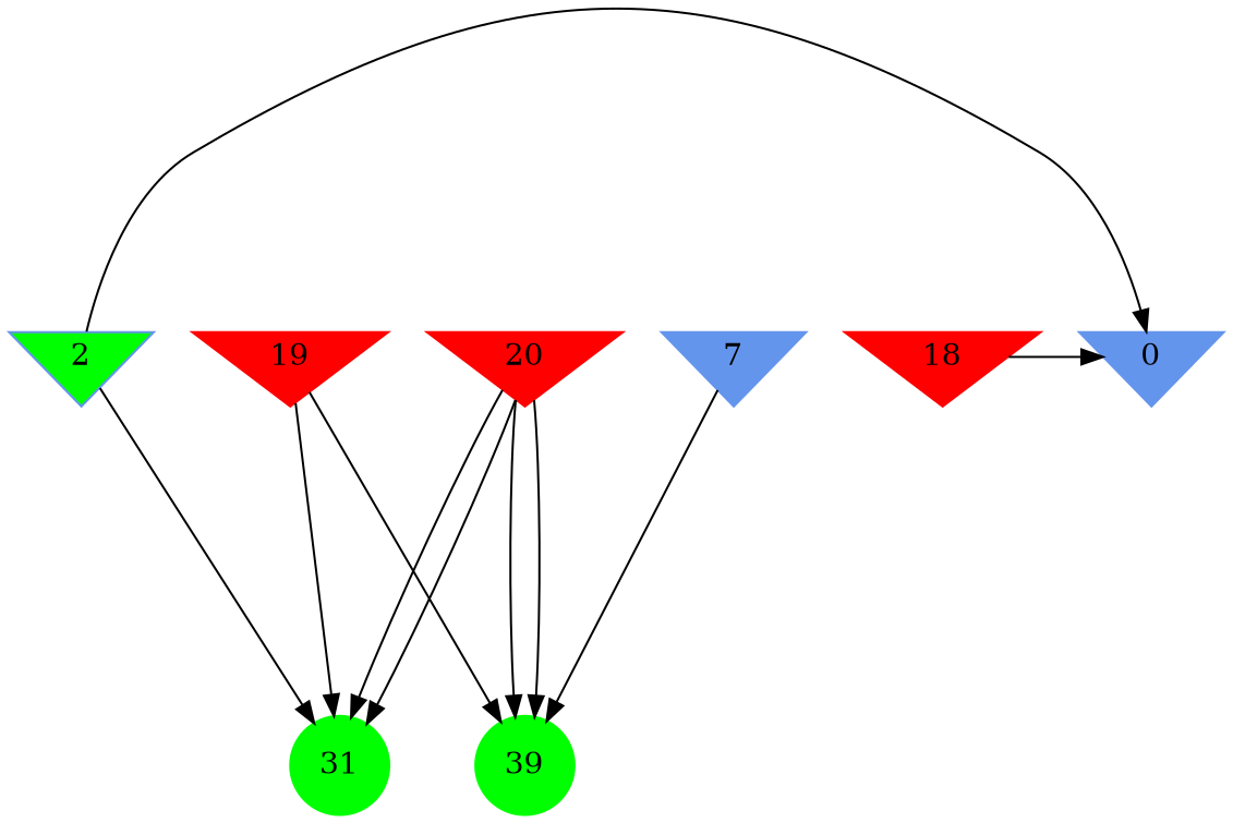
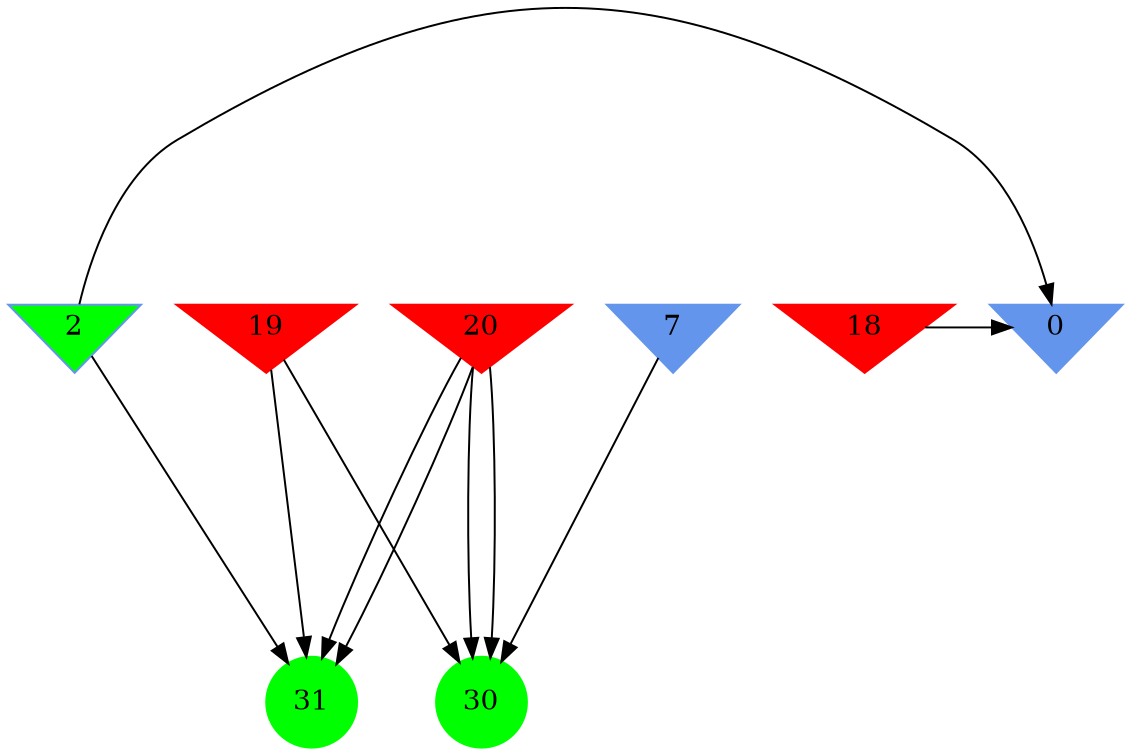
  digraph {
    ranksep=2.0
    node [color=cornflowerblue shape=invtriangle style=filled]
    0
    2 [fillcolor=green]
    7
    18 [color=red]
    19 [color=red]
    20 [color=red]
-   30 [color=green shape=circle label=39]
+   30 [color=green shape=circle]
    31 [color=green shape=circle]
    subgraph sub_1 {
      rank=same
      0
      2
      7
      18
      19
      20
    }
    subgraph sub_2 {
      rank=same
    }
    subgraph sub_3 {
      rank=same
      30
      31
    }
    2 -> 0
    2 -> 31
    7 -> 30
    18 -> 0
    19 -> 30
    19 -> 31
    20 -> 30
    20 -> 30
    20 -> 31
    20 -> 31
  }
